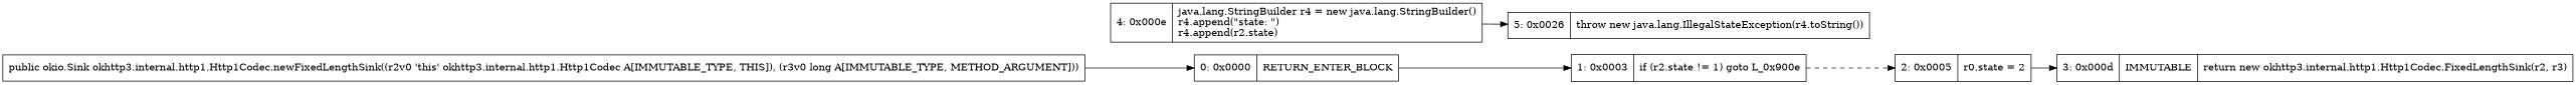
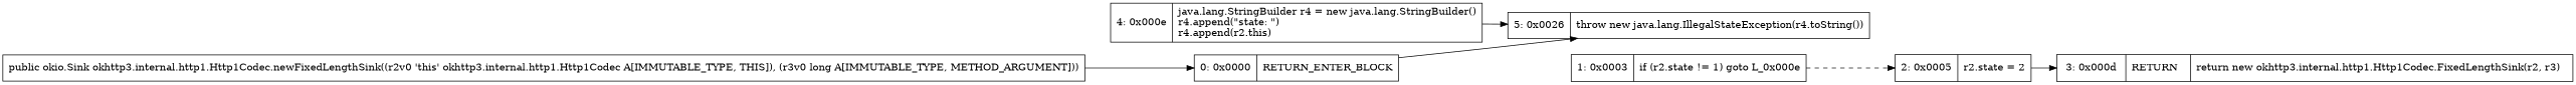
  digraph {
    rankdir=LR
    node [shape=record]
    n1 [label="{0\:\ 0x0000|RETURN_ENTER_BLOCK\l}"]
-   n2 [label="{1\:\ 0x0003|if (r2.state != 1) goto L_0x900e\l}"]
-   n3 [label="{2\:\ 0x0005|r0.state = 2\l}"]
-   n4 [label="{3\:\ 0x000d|IMMUTABLE\l|return new okhttp3.internal.http1.Http1Codec.FixedLengthSink(r2, r3)\l}"]
-   n5 [label="{4\:\ 0x000e|java.lang.StringBuilder r4 = new java.lang.StringBuilder()\lr4.append(\"state: \")\lr4.append(r2.state)\l}"]
+   n2 [label="{1\:\ 0x0003|if (r2.state != 1) goto L_0x000e\l}"]
+   n3 [label="{2\:\ 0x0005|r2.state = 2\l}"]
+   n4 [label="{3\:\ 0x000d|RETURN\l|return new okhttp3.internal.http1.Http1Codec.FixedLengthSink(r2, r3)\l}"]
+   n5 [label="{4\:\ 0x000e|java.lang.StringBuilder r4 = new java.lang.StringBuilder()\lr4.append(\"state: \")\lr4.append(r2.this)\l}"]
    n6 [label="{5\:\ 0x0026|throw new java.lang.IllegalStateException(r4.toString())\l}"]
    n7 [label="{public okio.Sink okhttp3.internal.http1.Http1Codec.newFixedLengthSink((r2v0 'this' okhttp3.internal.http1.Http1Codec A[IMMUTABLE_TYPE, THIS]), (r3v0 long A[IMMUTABLE_TYPE, METHOD_ARGUMENT])) }"]
-   n1 -> n2
+   n1 -> n6
    n2 -> n3 [style=dashed]
    n3 -> n4
    n5 -> n6
    n7 -> n1
  }
